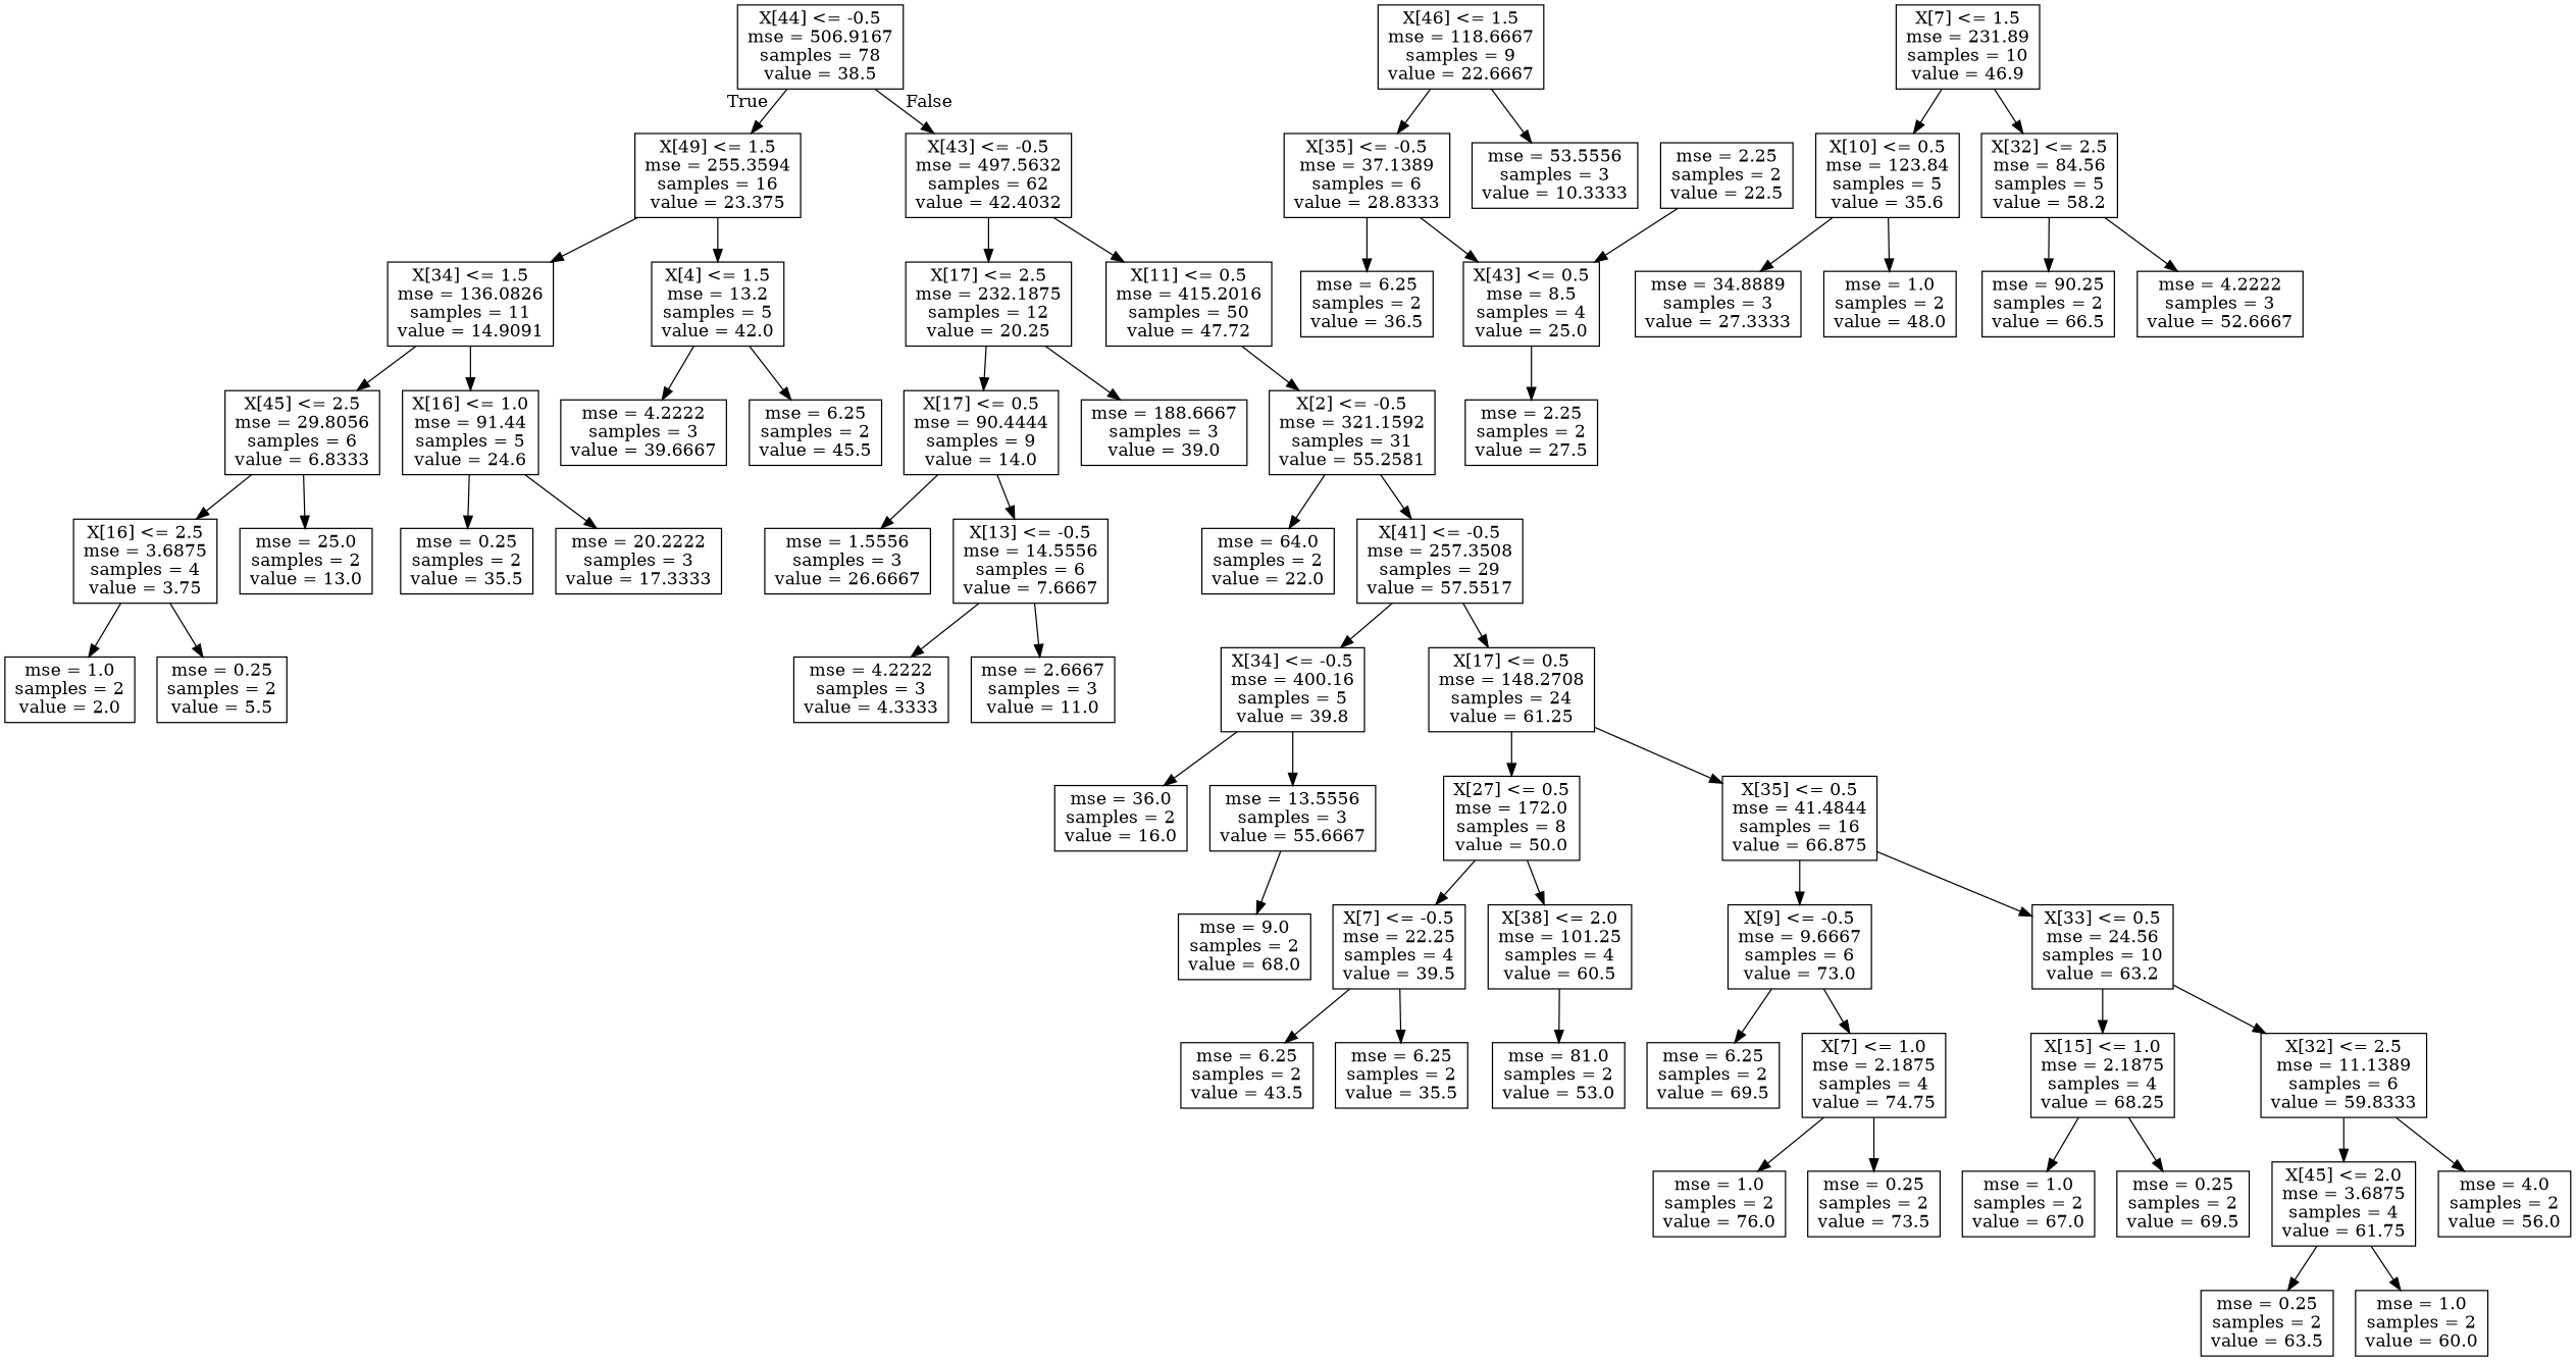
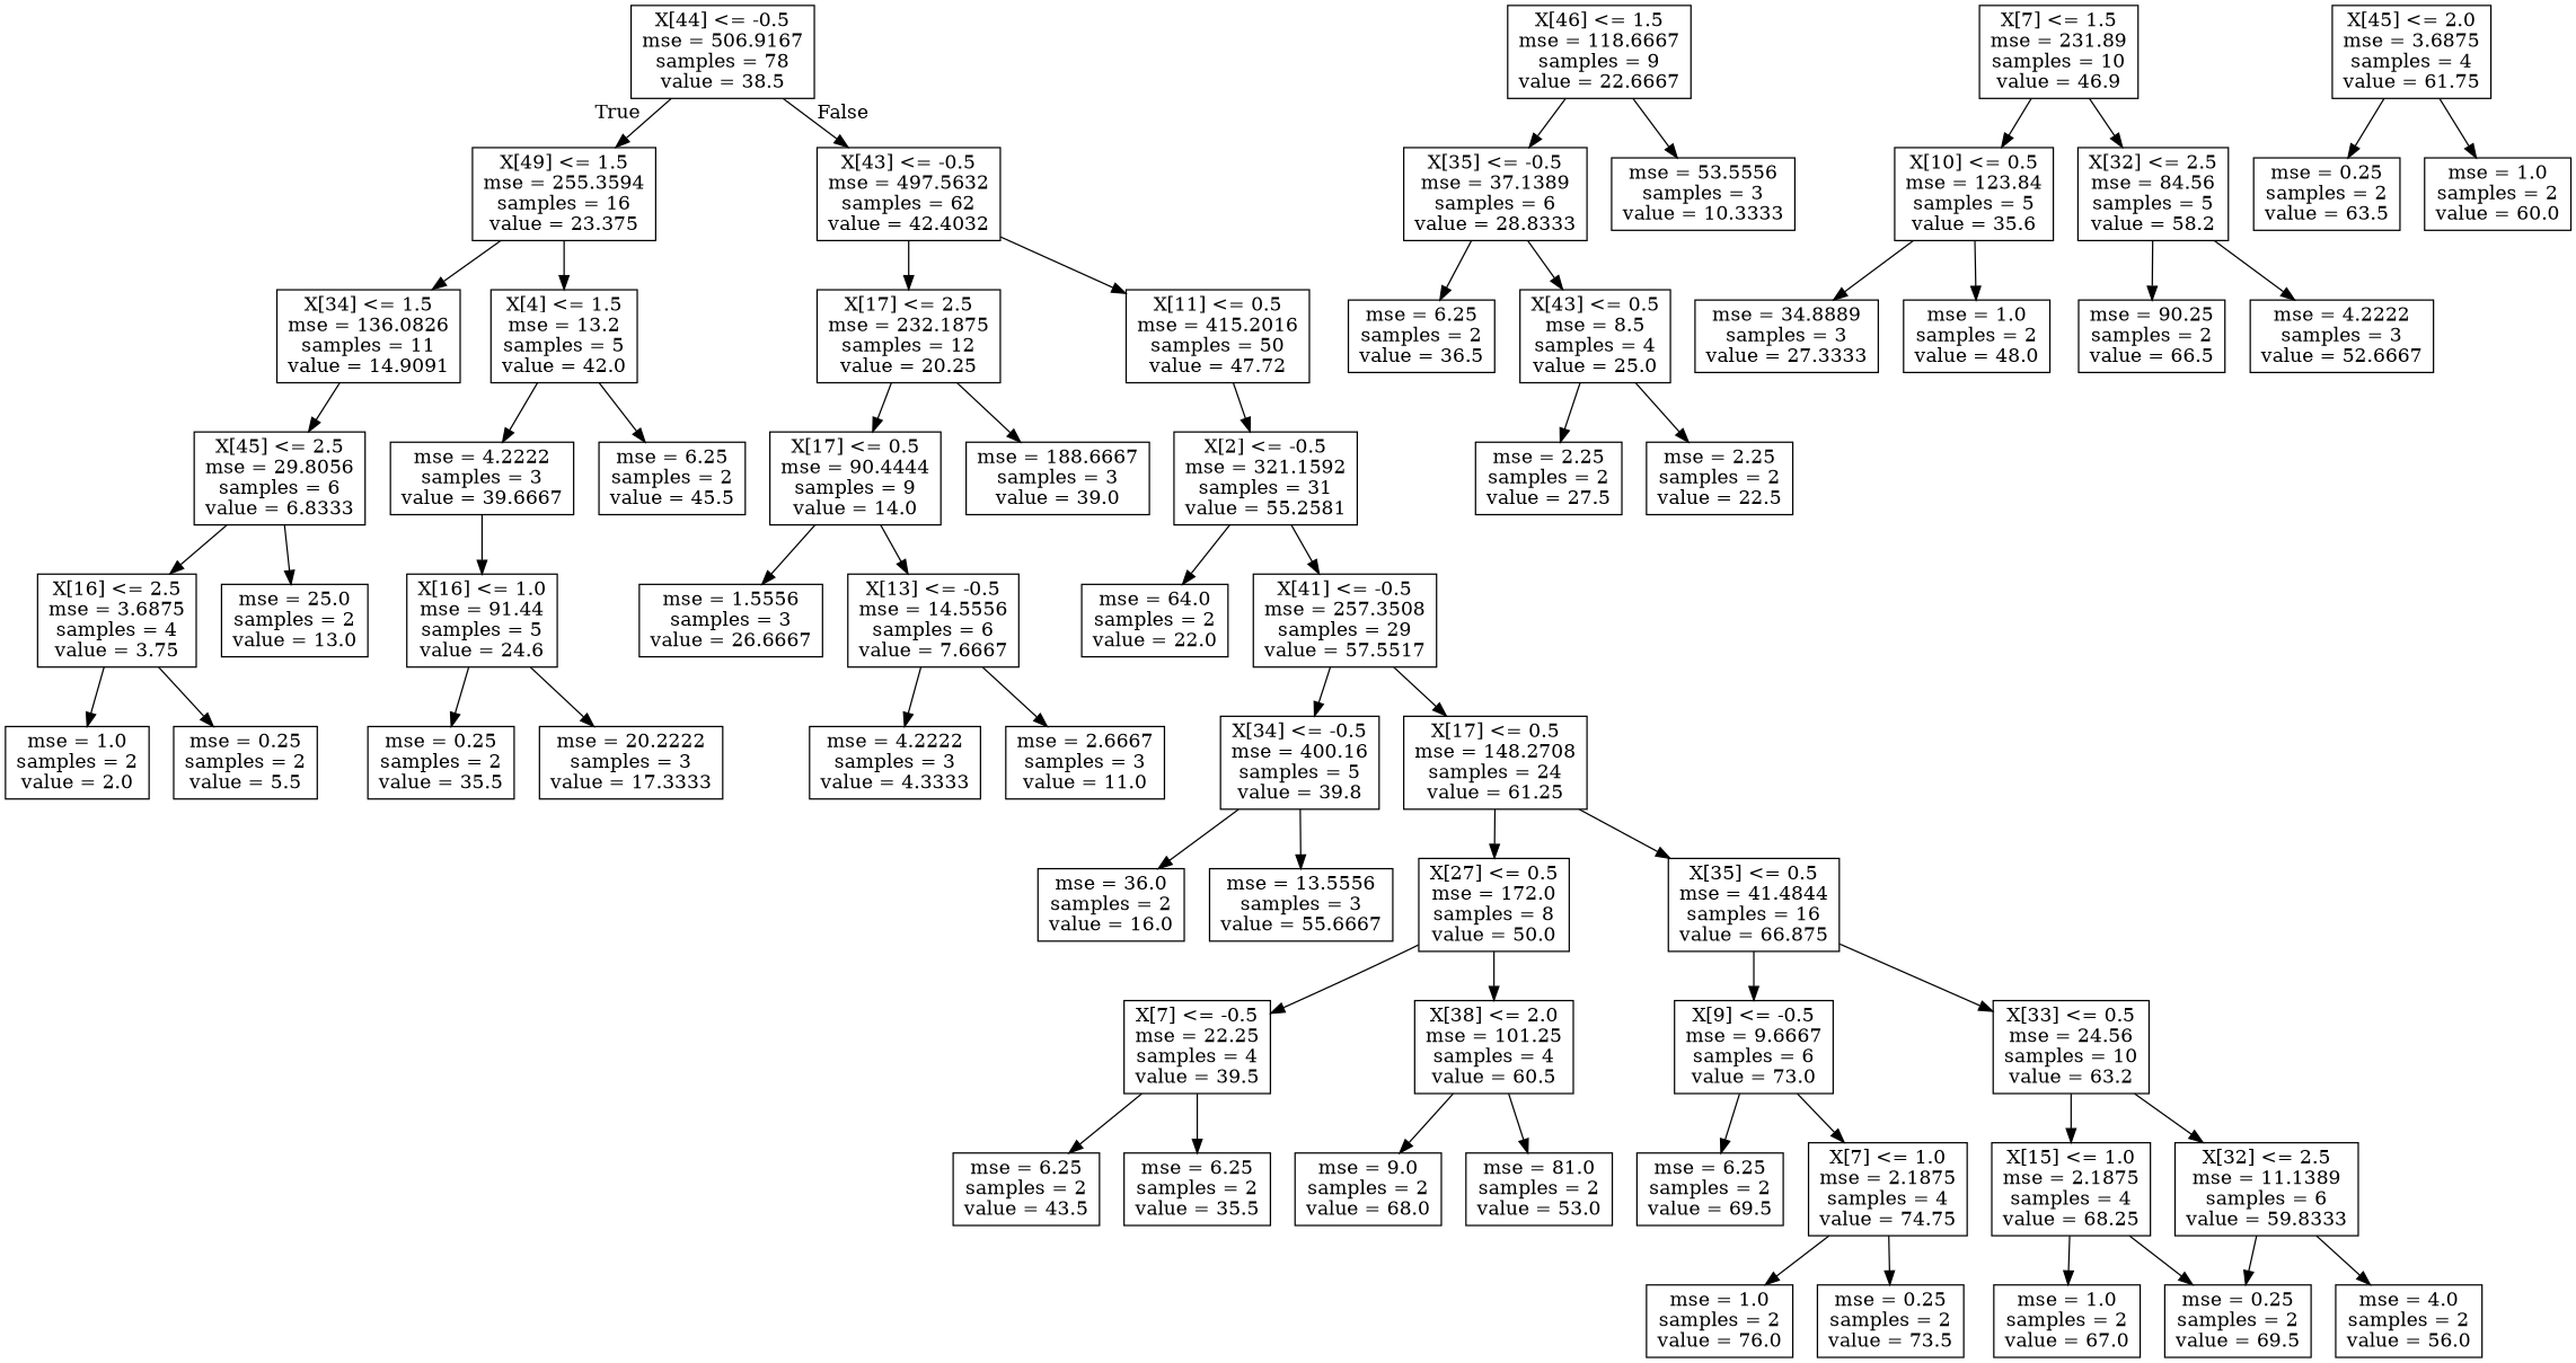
  digraph {
    node [shape=box]
    n1 [label="X[44] <= -0.5\nmse = 506.9167\nsamples = 78\nvalue = 38.5"]
    n2 [label="X[49] <= 1.5\nmse = 255.3594\nsamples = 16\nvalue = 23.375"]
    n3 [label="X[43] <= -0.5\nmse = 497.5632\nsamples = 62\nvalue = 42.4032"]
    n4 [label="X[34] <= 1.5\nmse = 136.0826\nsamples = 11\nvalue = 14.9091"]
    n5 [label="X[4] <= 1.5\nmse = 13.2\nsamples = 5\nvalue = 42.0"]
    n6 [label="X[17] <= 2.5\nmse = 232.1875\nsamples = 12\nvalue = 20.25"]
    n7 [label="X[11] <= 0.5\nmse = 415.2016\nsamples = 50\nvalue = 47.72"]
    n8 [label="X[45] <= 2.5\nmse = 29.8056\nsamples = 6\nvalue = 6.8333"]
    n9 [label="X[16] <= 1.0\nmse = 91.44\nsamples = 5\nvalue = 24.6"]
    n10 [label="mse = 4.2222\nsamples = 3\nvalue = 39.6667"]
    n11 [label="mse = 6.25\nsamples = 2\nvalue = 45.5"]
    n12 [label="X[16] <= 2.5\nmse = 3.6875\nsamples = 4\nvalue = 3.75"]
    n13 [label="mse = 25.0\nsamples = 2\nvalue = 13.0"]
    n14 [label="mse = 0.25\nsamples = 2\nvalue = 35.5"]
    n15 [label="mse = 20.2222\nsamples = 3\nvalue = 17.3333"]
    n16 [label="mse = 1.0\nsamples = 2\nvalue = 2.0"]
    n17 [label="mse = 0.25\nsamples = 2\nvalue = 5.5"]
    n18 [label="X[17] <= 0.5\nmse = 90.4444\nsamples = 9\nvalue = 14.0"]
    n19 [label="mse = 188.6667\nsamples = 3\nvalue = 39.0"]
    n20 [label="X[2] <= -0.5\nmse = 321.1592\nsamples = 31\nvalue = 55.2581"]
    n21 [label="mse = 1.5556\nsamples = 3\nvalue = 26.6667"]
    n22 [label="X[13] <= -0.5\nmse = 14.5556\nsamples = 6\nvalue = 7.6667"]
    n23 [label="mse = 4.2222\nsamples = 3\nvalue = 4.3333"]
    n24 [label="mse = 2.6667\nsamples = 3\nvalue = 11.0"]
    n25 [label="mse = 64.0\nsamples = 2\nvalue = 22.0"]
    n26 [label="X[41] <= -0.5\nmse = 257.3508\nsamples = 29\nvalue = 57.5517"]
    n27 [label="X[46] <= 1.5\nmse = 118.6667\nsamples = 9\nvalue = 22.6667"]
    n28 [label="X[35] <= -0.5\nmse = 37.1389\nsamples = 6\nvalue = 28.8333"]
    n29 [label="mse = 53.5556\nsamples = 3\nvalue = 10.3333"]
    n30 [label="X[7] <= 1.5\nmse = 231.89\nsamples = 10\nvalue = 46.9"]
    n31 [label="X[10] <= 0.5\nmse = 123.84\nsamples = 5\nvalue = 35.6"]
    n32 [label="X[32] <= 2.5\nmse = 84.56\nsamples = 5\nvalue = 58.2"]
    n33 [label="mse = 6.25\nsamples = 2\nvalue = 36.5"]
    n34 [label="X[43] <= 0.5\nmse = 8.5\nsamples = 4\nvalue = 25.0"]
    n35 [label="mse = 2.25\nsamples = 2\nvalue = 27.5"]
    n36 [label="mse = 2.25\nsamples = 2\nvalue = 22.5"]
    n37 [label="mse = 34.8889\nsamples = 3\nvalue = 27.3333"]
    n38 [label="mse = 1.0\nsamples = 2\nvalue = 48.0"]
    n39 [label="mse = 90.25\nsamples = 2\nvalue = 66.5"]
    n40 [label="mse = 4.2222\nsamples = 3\nvalue = 52.6667"]
    n41 [label="X[34] <= -0.5\nmse = 400.16\nsamples = 5\nvalue = 39.8"]
    n42 [label="X[17] <= 0.5\nmse = 148.2708\nsamples = 24\nvalue = 61.25"]
    n43 [label="mse = 36.0\nsamples = 2\nvalue = 16.0"]
    n44 [label="mse = 13.5556\nsamples = 3\nvalue = 55.6667"]
    n45 [label="X[27] <= 0.5\nmse = 172.0\nsamples = 8\nvalue = 50.0"]
    n46 [label="X[35] <= 0.5\nmse = 41.4844\nsamples = 16\nvalue = 66.875"]
    n47 [label="X[7] <= -0.5\nmse = 22.25\nsamples = 4\nvalue = 39.5"]
    n48 [label="X[38] <= 2.0\nmse = 101.25\nsamples = 4\nvalue = 60.5"]
    n49 [label="X[9] <= -0.5\nmse = 9.6667\nsamples = 6\nvalue = 73.0"]
    n50 [label="X[33] <= 0.5\nmse = 24.56\nsamples = 10\nvalue = 63.2"]
    n51 [label="mse = 6.25\nsamples = 2\nvalue = 43.5"]
    n52 [label="mse = 6.25\nsamples = 2\nvalue = 35.5"]
    n53 [label="mse = 9.0\nsamples = 2\nvalue = 68.0"]
    n54 [label="mse = 81.0\nsamples = 2\nvalue = 53.0"]
    n55 [label="mse = 6.25\nsamples = 2\nvalue = 69.5"]
    n56 [label="X[7] <= 1.0\nmse = 2.1875\nsamples = 4\nvalue = 74.75"]
    n57 [label="X[15] <= 1.0\nmse = 2.1875\nsamples = 4\nvalue = 68.25"]
    n58 [label="X[32] <= 2.5\nmse = 11.1389\nsamples = 6\nvalue = 59.8333"]
    n59 [label="mse = 1.0\nsamples = 2\nvalue = 76.0"]
    n60 [label="mse = 0.25\nsamples = 2\nvalue = 73.5"]
    n61 [label="mse = 1.0\nsamples = 2\nvalue = 67.0"]
    n62 [label="mse = 0.25\nsamples = 2\nvalue = 69.5"]
    n63 [label="X[45] <= 2.0\nmse = 3.6875\nsamples = 4\nvalue = 61.75"]
    n64 [label="mse = 4.0\nsamples = 2\nvalue = 56.0"]
    n65 [label="mse = 0.25\nsamples = 2\nvalue = 63.5"]
    n66 [label="mse = 1.0\nsamples = 2\nvalue = 60.0"]
    n1 -> n2 [headlabel=True labelangle=45 labeldistance=2.5]
    n1 -> n3 [headlabel=False labelangle=-45 labeldistance=2.5]
    n2 -> n4
    n2 -> n5
    n3 -> n6
    n3 -> n7
    n4 -> n8
-   n4 -> n9
+   n10 -> n9
    n5 -> n10
    n5 -> n11
    n6 -> n18
    n6 -> n19
    n7 -> n20
    n8 -> n12
    n8 -> n13
    n9 -> n14
    n9 -> n15
    n12 -> n16
    n12 -> n17
    n18 -> n21
    n18 -> n22
    n20 -> n25
    n20 -> n26
    n22 -> n23
    n22 -> n24
    n26 -> n41
    n26 -> n42
    n27 -> n28
    n27 -> n29
    n28 -> n33
    n28 -> n34
    n30 -> n31
    n30 -> n32
    n31 -> n37
    n31 -> n38
    n32 -> n39
    n32 -> n40
    n34 -> n35
-   n36 -> n34
+   n34 -> n36
    n41 -> n43
    n41 -> n44
    n42 -> n45
    n42 -> n46
    n45 -> n47
    n45 -> n48
    n46 -> n49
    n46 -> n50
    n47 -> n51
    n47 -> n52
-   n44 -> n53
+   n48 -> n53
    n48 -> n54
    n49 -> n55
    n49 -> n56
    n50 -> n57
    n50 -> n58
    n56 -> n59
    n56 -> n60
    n57 -> n61
    n57 -> n62
-   n58 -> n63
+   n58 -> n62
    n58 -> n64
    n63 -> n65
    n63 -> n66
  }
